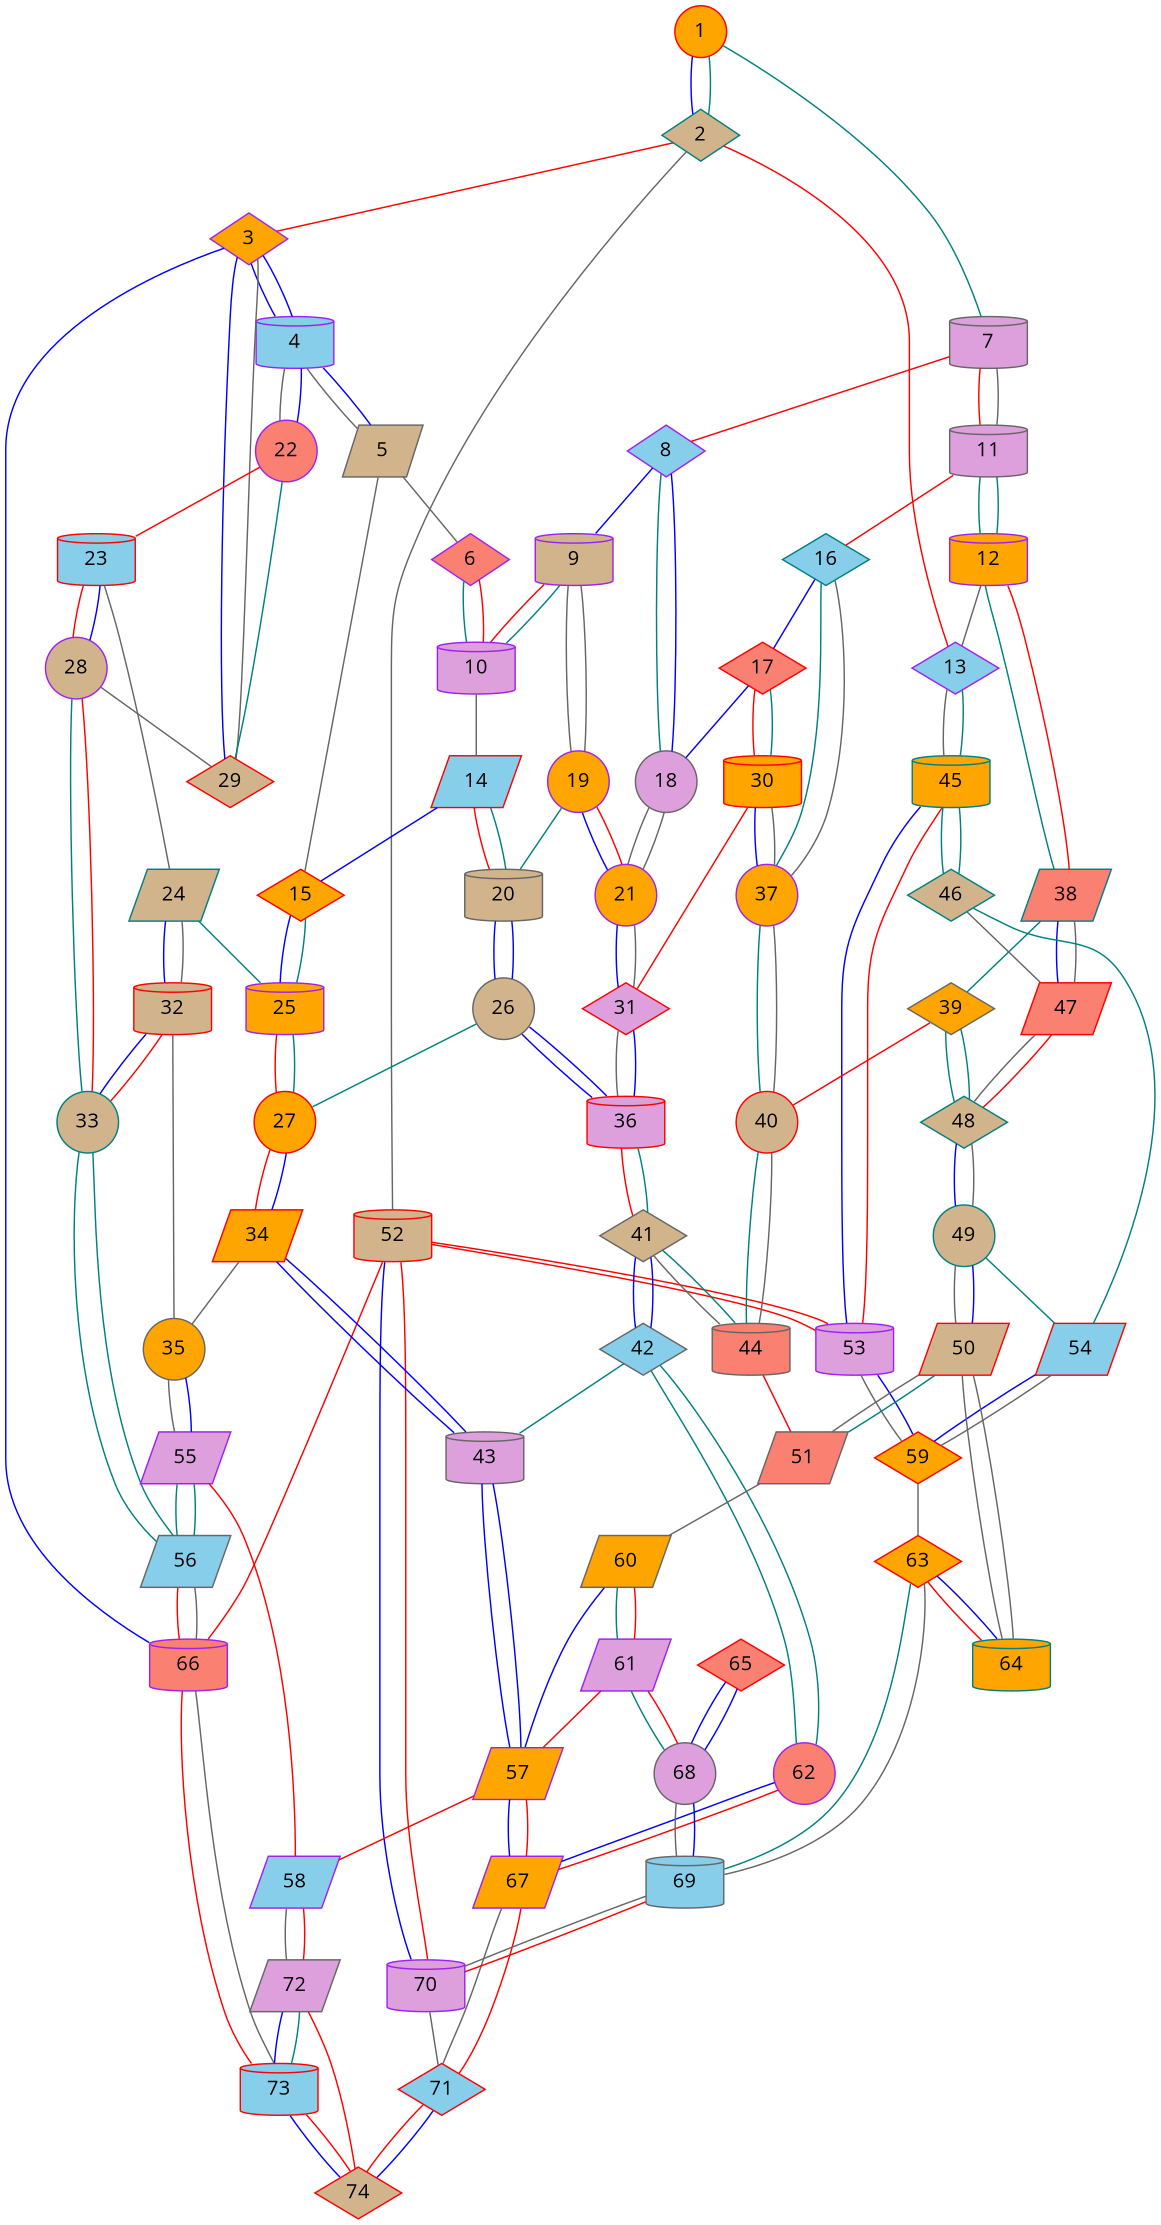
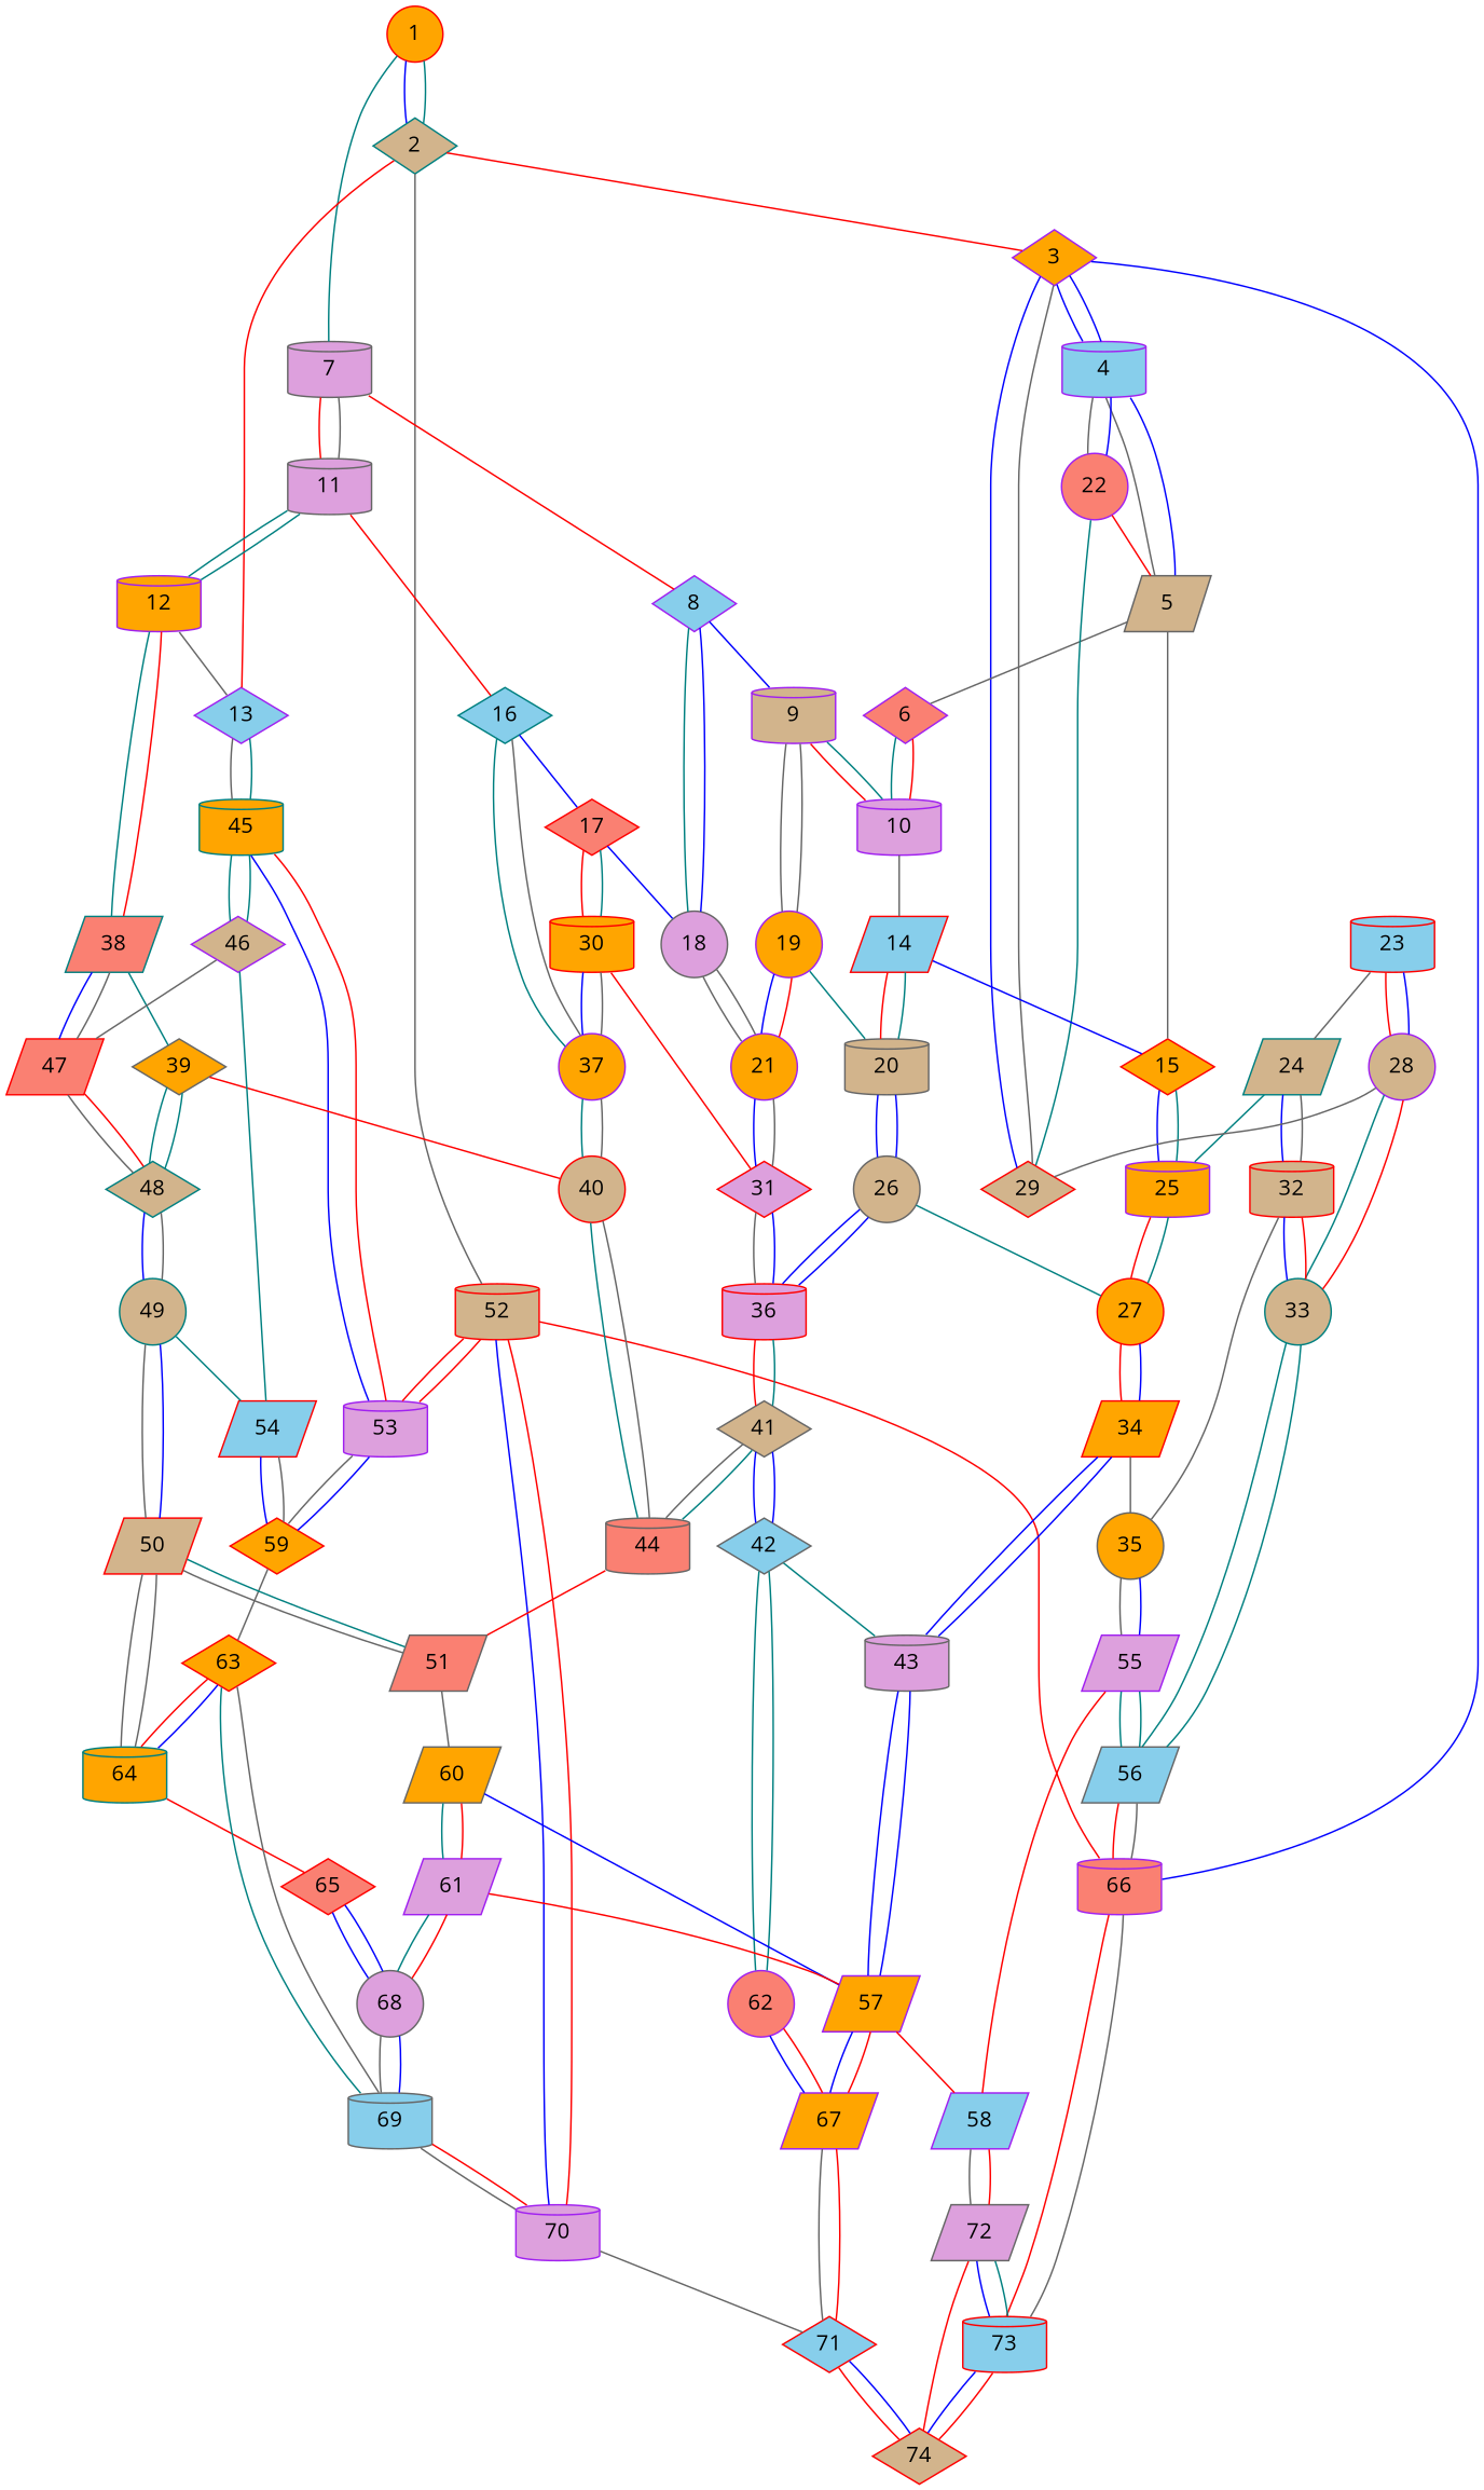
  graph {
    fontname="Open Sans"
    node [color=red fillcolor=orange fontname="Open Sans" shape=cylinder style=filled]
    edge [color=blue fontname="Open Sans"]
    1 [shape=circle]
    2 [color=teal fillcolor=tan shape=diamond]
    7 [color=gray40 fillcolor=plum]
    3 [color=purple shape=diamond]
    13 [color=purple fillcolor=skyblue shape=diamond]
    52 [fillcolor=tan]
    8 [color=purple fillcolor=skyblue shape=diamond]
    11 [color=gray40 fillcolor=plum]
    4 [color=purple fillcolor=skyblue]
    29 [fillcolor=tan shape=diamond]
    66 [color=purple fillcolor=salmon]
    45 [color=teal]
    53 [color=purple fillcolor=plum]
    70 [color=purple fillcolor=plum]
    5 [color=gray40 fillcolor=tan shape=parallelogram]
    22 [color=purple fillcolor=salmon shape=circle]
    73 [fillcolor=skyblue]
    6 [color=purple fillcolor=salmon shape=diamond]
    15 [shape=diamond]
    23 [fillcolor=skyblue]
    10 [color=purple fillcolor=plum]
    25 [color=purple]
    14 [fillcolor=skyblue shape=parallelogram]
    9 [color=purple fillcolor=tan]
    18 [color=gray40 fillcolor=plum shape=circle]
    12 [color=purple]
    16 [color=teal fillcolor=skyblue shape=diamond]
    19 [color=purple shape=circle]
    21 [color=purple shape=circle]
    20 [color=gray40 fillcolor=tan]
    38 [color=teal fillcolor=salmon shape=parallelogram]
    17 [fillcolor=salmon shape=diamond]
    37 [color=purple shape=circle]
    39 [color=gray40 shape=diamond]
    47 [fillcolor=salmon shape=parallelogram]
-   46 [color=teal fillcolor=tan shape=diamond]
+   46 [color=purple fillcolor=tan shape=diamond]
    26 [color=gray40 fillcolor=tan shape=circle]
    27 [shape=circle]
    30
    40 [fillcolor=tan shape=circle]
    31 [fillcolor=plum shape=diamond]
    36 [fillcolor=plum]
    24 [color=teal fillcolor=tan shape=parallelogram]
    28 [color=purple fillcolor=tan shape=circle]
    32 [fillcolor=tan]
    33 [color=teal fillcolor=tan shape=circle]
    35 [color=gray40 shape=circle]
    34 [shape=parallelogram]
    41 [color=gray40 fillcolor=tan shape=diamond]
    43 [color=gray40 fillcolor=plum]
    56 [color=gray40 fillcolor=skyblue shape=parallelogram]
    55 [color=purple fillcolor=plum shape=parallelogram]
    57 [color=purple shape=parallelogram]
    58 [color=purple fillcolor=skyblue shape=parallelogram]
    44 [color=gray40 fillcolor=salmon]
    42 [color=gray40 fillcolor=skyblue shape=diamond]
    48 [color=teal fillcolor=tan shape=diamond]
    49 [color=teal fillcolor=tan shape=circle]
    51 [color=gray40 fillcolor=salmon shape=parallelogram]
    62 [color=purple fillcolor=salmon shape=circle]
    67 [color=purple shape=parallelogram]
    60 [color=gray40 shape=parallelogram]
    54 [fillcolor=skyblue shape=parallelogram]
    59 [shape=diamond]
    50 [fillcolor=tan shape=parallelogram]
    64 [color=teal]
    65 [fillcolor=salmon shape=diamond]
    61 [color=purple fillcolor=plum shape=parallelogram]
    71 [fillcolor=skyblue shape=diamond]
    63 [shape=diamond]
    72 [color=gray40 fillcolor=plum shape=parallelogram]
    74 [fillcolor=tan shape=diamond]
    69 [color=gray40 fillcolor=skyblue]
    68 [color=gray40 fillcolor=plum shape=circle]
    1 -- 2
    1 -- 2 [color=teal]
    1 -- 7 [color=teal]
    2 -- 3 [color=red]
    2 -- 13 [color=red]
    2 -- 52 [color=gray40]
    7 -- 8 [color=red]
    7 -- 11 [color=red]
    7 -- 11 [color=gray40]
    3 -- 4
    3 -- 4
    3 -- 29
    3 -- 29 [color=gray40]
    3 -- 66
    13 -- 45 [color=gray40]
    13 -- 45 [color=teal]
    52 -- 66 [color=red]
    52 -- 53 [color=red]
    52 -- 53 [color=red]
    52 -- 70
    52 -- 70 [color=red]
    8 -- 9
    8 -- 18 [color=teal]
    8 -- 18
    11 -- 12 [color=teal]
    11 -- 12 [color=teal]
    11 -- 16 [color=red]
    4 -- 5 [color=gray40]
    4 -- 5
    4 -- 22 [color=gray40]
    4 -- 22
    66 -- 73 [color=red]
    66 -- 73 [color=gray40]
    45 -- 53
    45 -- 53 [color=red]
    45 -- 46 [color=teal]
    45 -- 46 [color=teal]
    53 -- 59 [color=gray40]
    53 -- 59
    70 -- 71 [color=gray40]
    5 -- 6 [color=gray40]
    5 -- 15 [color=gray40]
    22 -- 29 [color=teal]
-   22 -- 23 [color=red]
+   22 -- 5 [color=red]
    73 -- 74
    73 -- 74 [color=red]
    6 -- 10 [color=teal]
    6 -- 10 [color=red]
    15 -- 25
    15 -- 25 [color=teal]
    23 -- 24 [color=gray40]
    23 -- 28 [color=red]
    23 -- 28
    10 -- 14 [color=gray40]
    25 -- 27 [color=red]
    25 -- 27 [color=teal]
    14 -- 15
    14 -- 20 [color=red]
    14 -- 20 [color=teal]
    9 -- 10 [color=red]
    9 -- 10 [color=teal]
    9 -- 19 [color=gray40]
    9 -- 19 [color=gray40]
    18 -- 21 [color=gray40]
    18 -- 21 [color=gray40]
    12 -- 13 [color=gray40]
    12 -- 38 [color=teal]
    12 -- 38 [color=red]
    16 -- 17
    16 -- 37 [color=teal]
    16 -- 37 [color=gray40]
    19 -- 21
    19 -- 21 [color=red]
    19 -- 20 [color=teal]
    21 -- 31
    21 -- 31 [color=gray40]
    20 -- 26
    20 -- 26
    38 -- 39 [color=teal]
    38 -- 47
    38 -- 47 [color=gray40]
    17 -- 18
    17 -- 30 [color=red]
    17 -- 30 [color=teal]
    37 -- 40 [color=teal]
    37 -- 40 [color=gray40]
    39 -- 40 [color=red]
    39 -- 48 [color=teal]
    39 -- 48 [color=teal]
    47 -- 48 [color=gray40]
    47 -- 48 [color=red]
    46 -- 47 [color=gray40]
    46 -- 54 [color=teal]
    26 -- 27 [color=teal]
    26 -- 36
    26 -- 36
    27 -- 34 [color=red]
    27 -- 34
    30 -- 37
    30 -- 37 [color=gray40]
    30 -- 31 [color=red]
    40 -- 44 [color=teal]
    40 -- 44 [color=gray40]
    31 -- 36 [color=gray40]
    31 -- 36
    36 -- 41 [color=red]
    36 -- 41 [color=teal]
    24 -- 25 [color=teal]
    24 -- 32
    24 -- 32 [color=gray40]
    28 -- 29 [color=gray40]
    28 -- 33 [color=teal]
    28 -- 33 [color=red]
    32 -- 33
    32 -- 33 [color=red]
    32 -- 35 [color=gray40]
    33 -- 56 [color=teal]
    33 -- 56 [color=teal]
    35 -- 55 [color=gray40]
    35 -- 55
    34 -- 35 [color=gray40]
    34 -- 43
    34 -- 43
    41 -- 44 [color=gray40]
    41 -- 44 [color=teal]
    41 -- 42
    41 -- 42
    43 -- 57
    43 -- 57
    56 -- 66 [color=red]
    56 -- 66 [color=gray40]
    55 -- 56 [color=teal]
    55 -- 56 [color=teal]
    55 -- 58 [color=red]
    57 -- 58 [color=red]
    57 -- 67
    57 -- 67 [color=red]
    58 -- 72 [color=gray40]
    58 -- 72 [color=red]
    44 -- 51 [color=red]
    42 -- 43 [color=teal]
    42 -- 62 [color=teal]
    42 -- 62 [color=teal]
    48 -- 49
    48 -- 49 [color=gray40]
    49 -- 54 [color=teal]
    49 -- 50 [color=gray40]
    49 -- 50
    51 -- 60 [color=gray40]
    62 -- 67
    62 -- 67 [color=red]
    67 -- 71 [color=gray40]
    67 -- 71 [color=red]
    60 -- 57
    60 -- 61 [color=teal]
    60 -- 61 [color=red]
    54 -- 59
    54 -- 59 [color=gray40]
    59 -- 63 [color=gray40]
    50 -- 51 [color=gray40]
    50 -- 51 [color=teal]
    50 -- 64 [color=gray40]
    50 -- 64 [color=gray40]
+   64 -- 65 [color=red]
    65 -- 68
    65 -- 68
    61 -- 57 [color=red]
    61 -- 68 [color=teal]
    61 -- 68 [color=red]
    71 -- 74 [color=red]
    71 -- 74
    63 -- 64 [color=red]
    63 -- 64
    63 -- 69 [color=teal]
    63 -- 69 [color=gray40]
    72 -- 73
    72 -- 73 [color=teal]
    72 -- 74 [color=red]
    69 -- 70 [color=gray40]
    69 -- 70 [color=red]
    68 -- 69 [color=gray40]
    68 -- 69
  }
